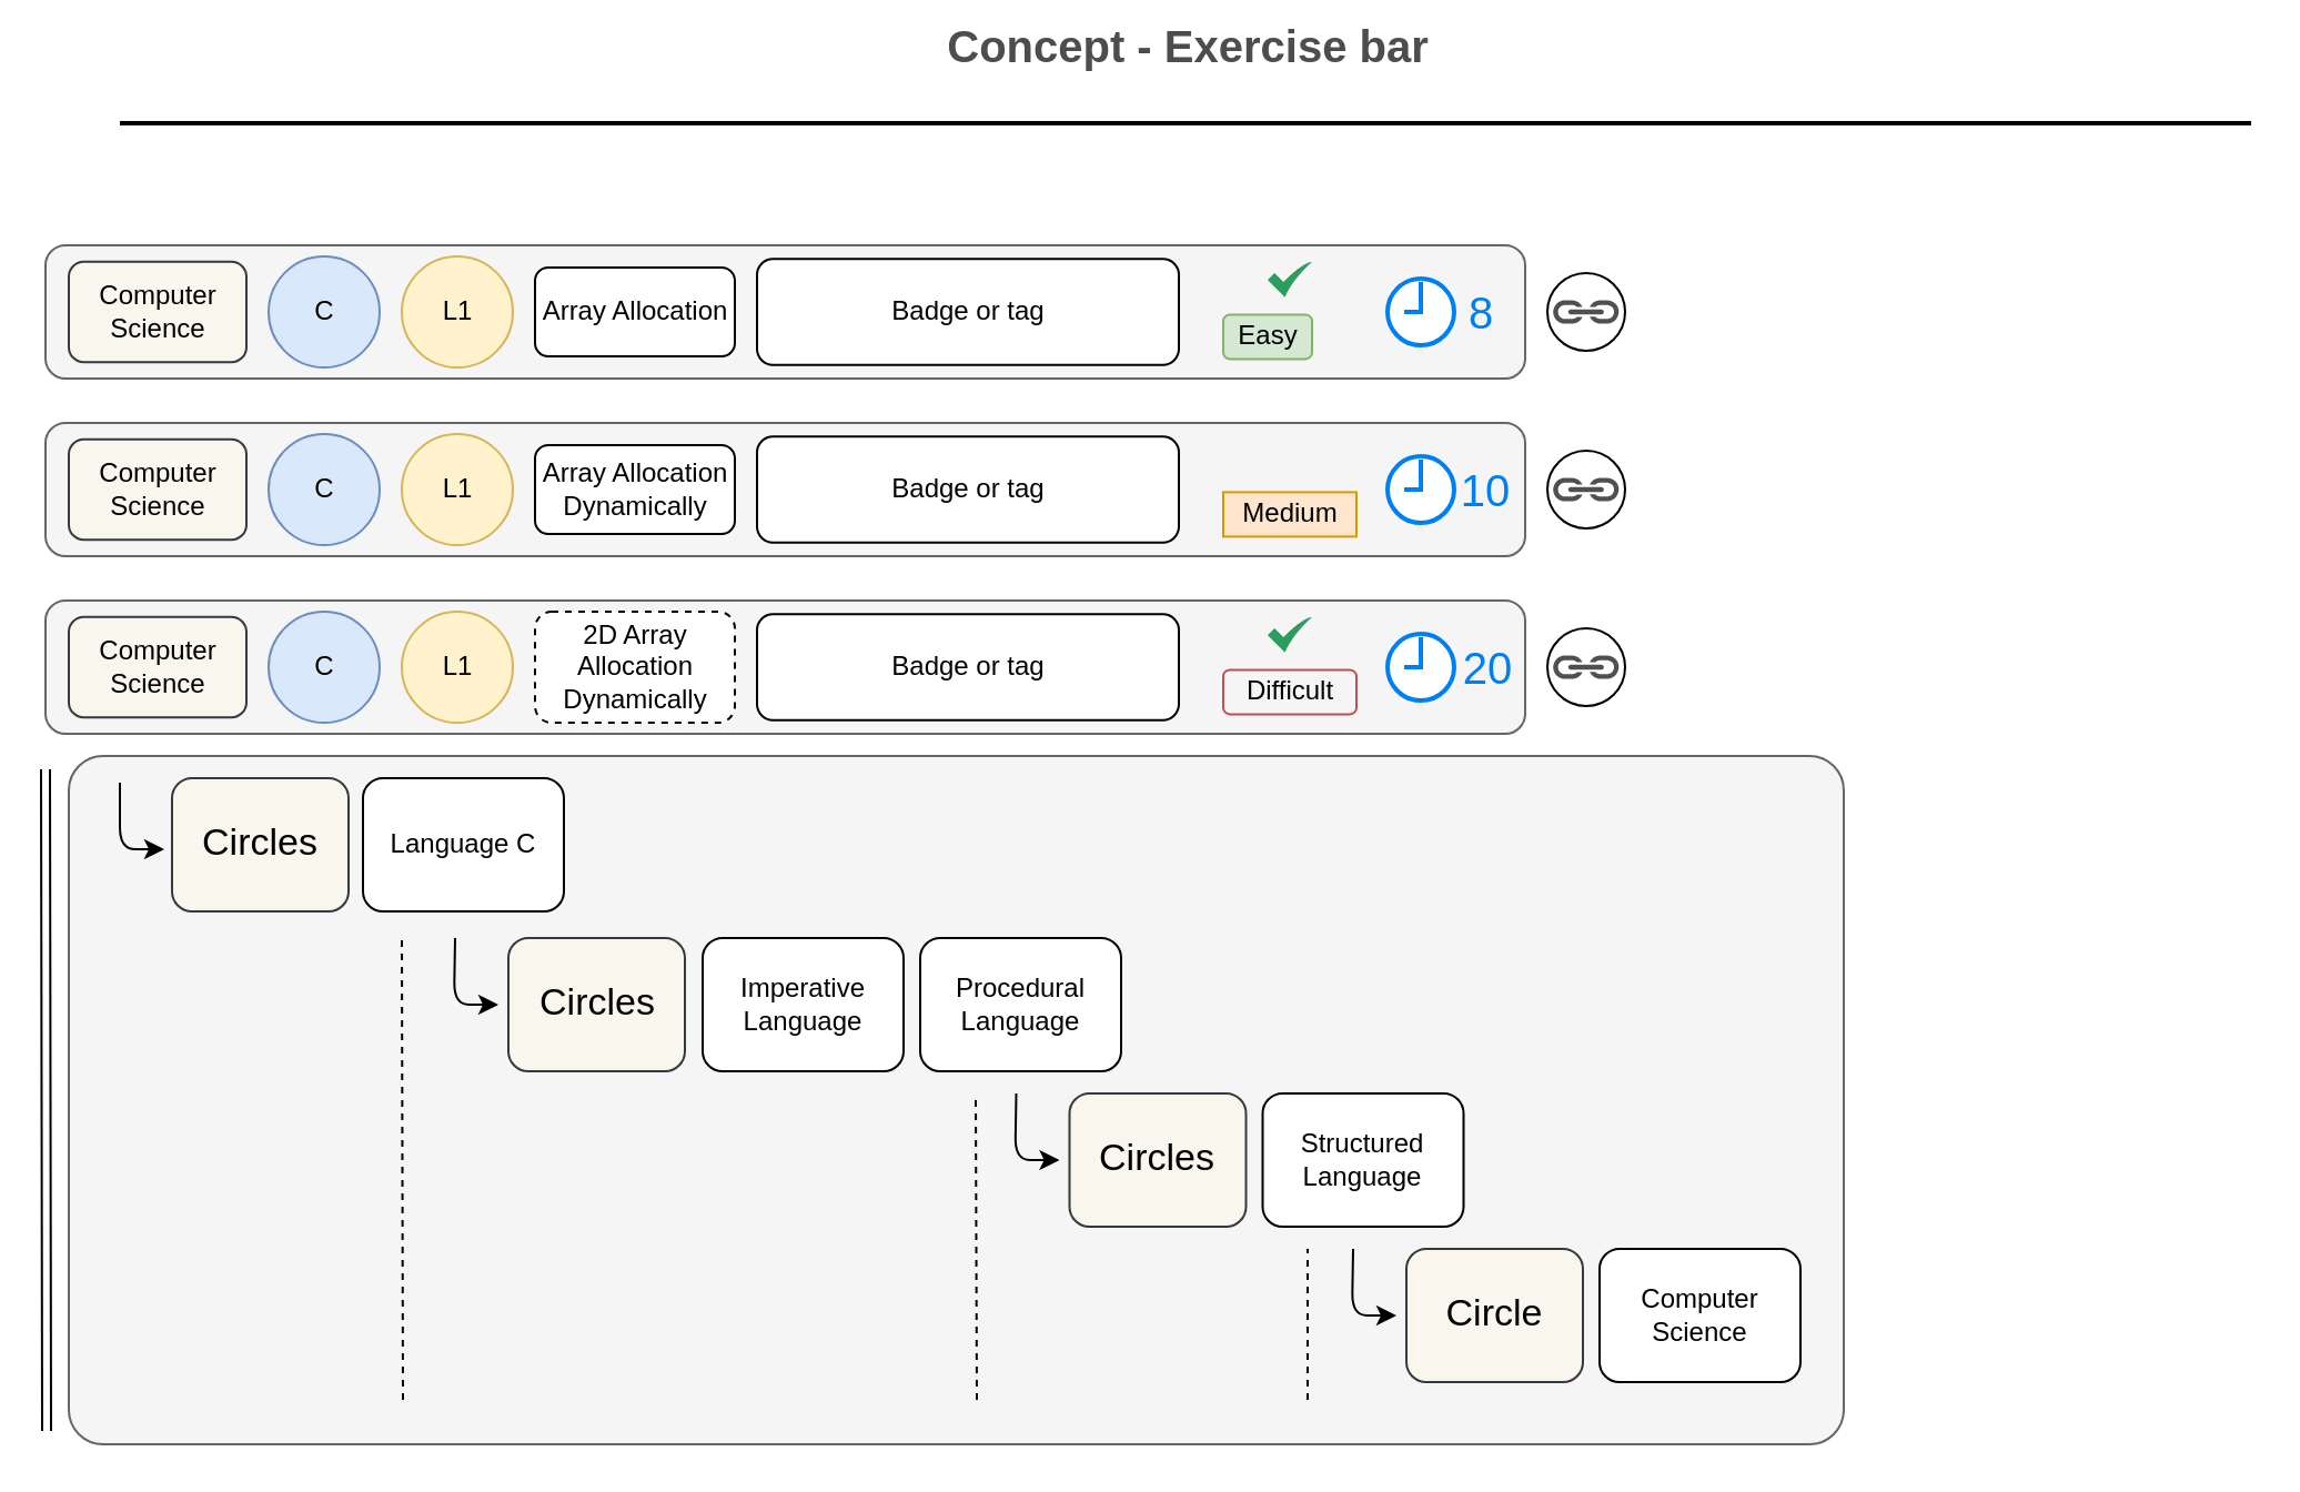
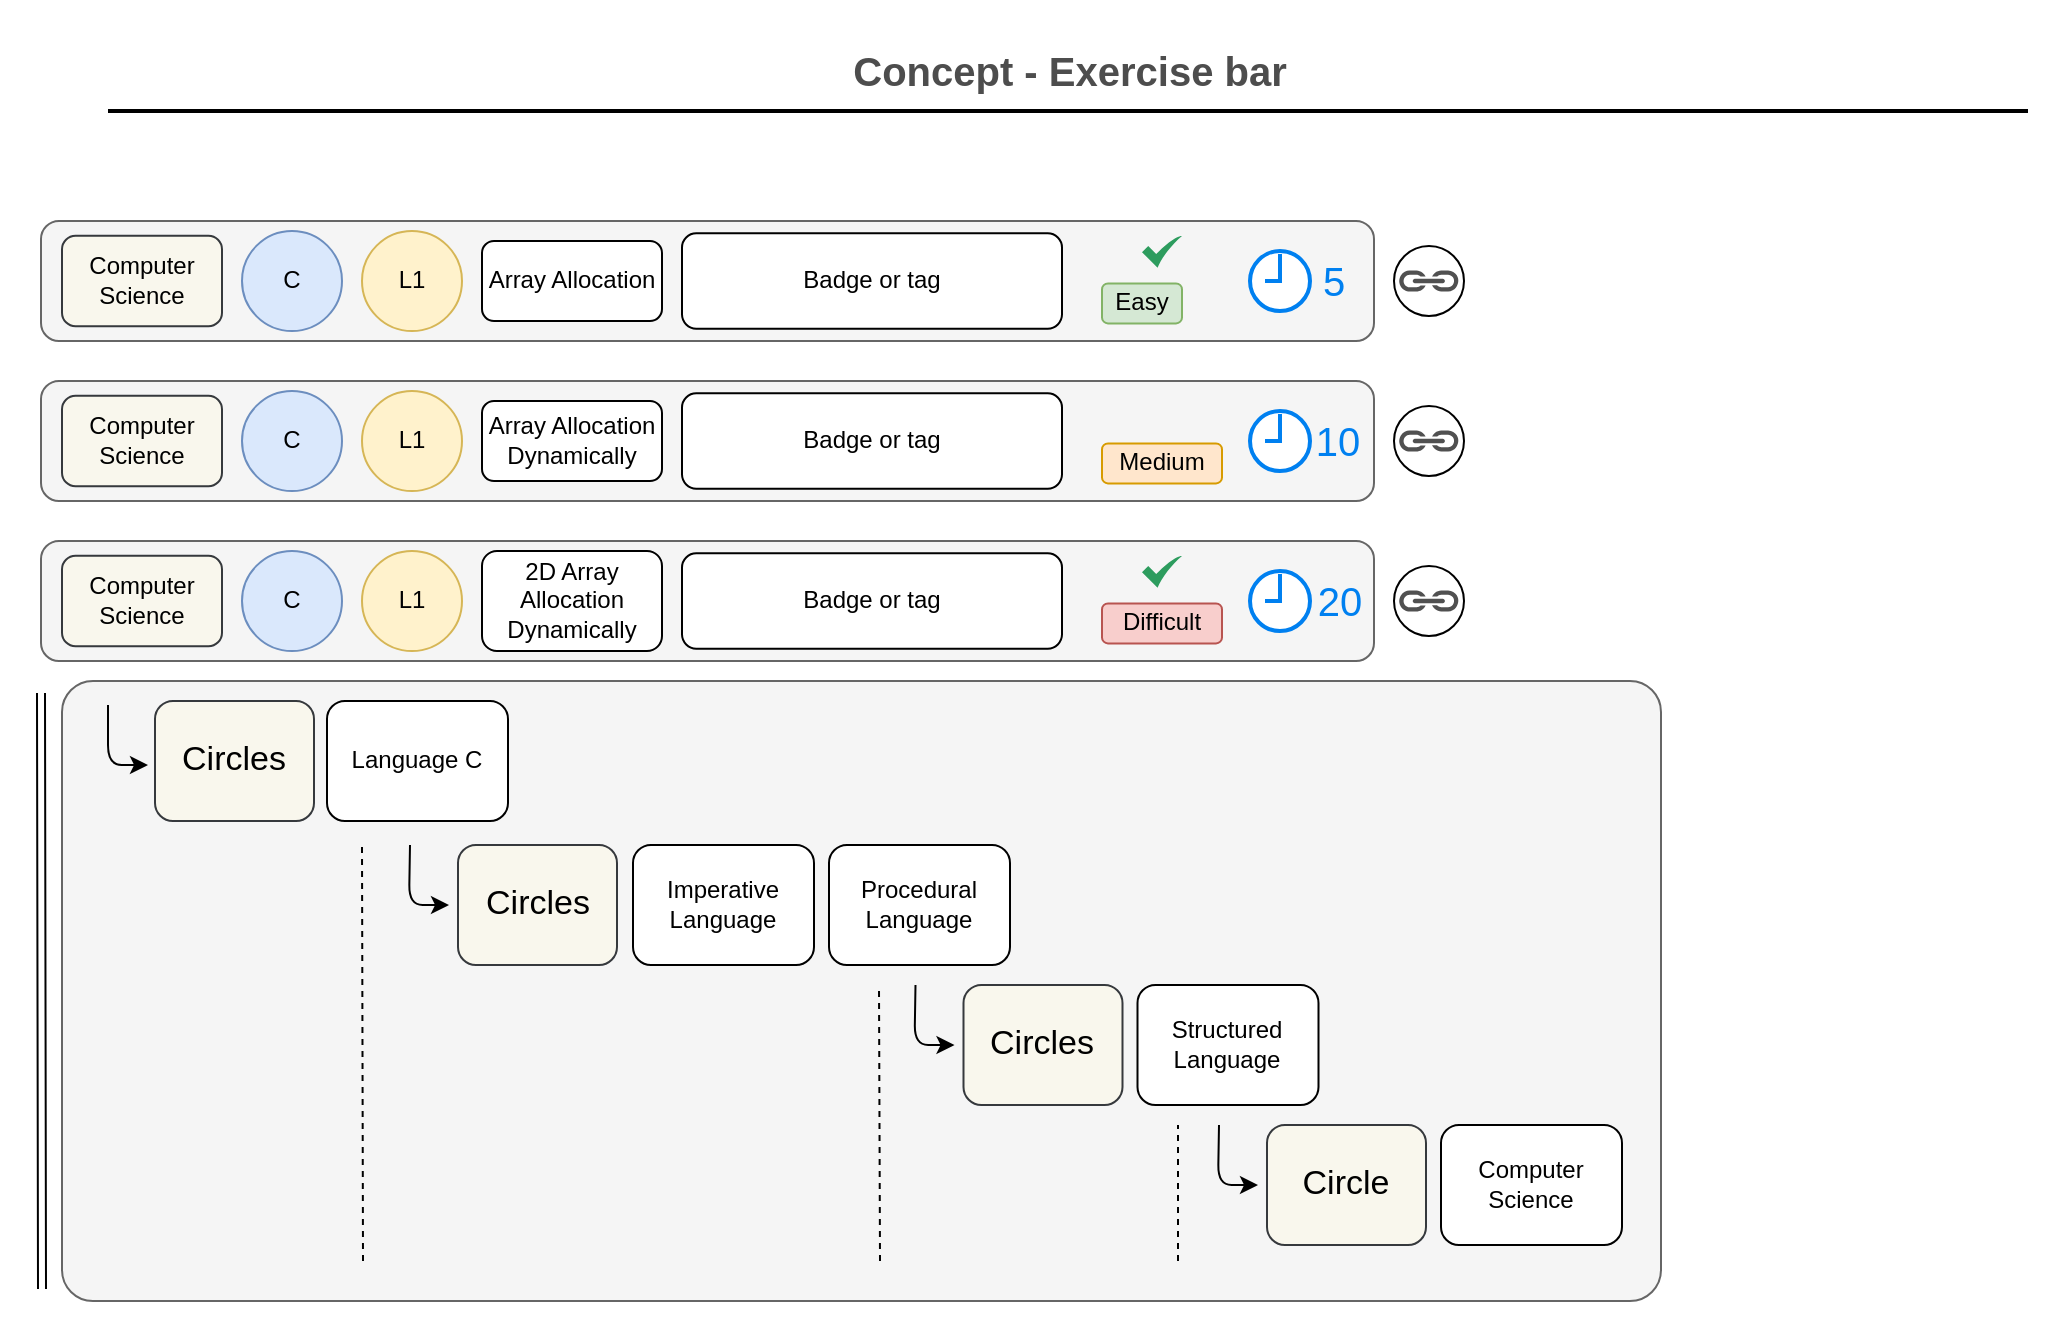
  <mxCell id="0" />
  <mxCell id="1" parent="0" />
  <mxCell id="2" value="" style="rounded=1;whiteSpace=wrap;html=1;fillColor=#f5f5f5;strokeColor=#666666;fontColor=#333333;arcSize=5;" vertex="1" parent="1"><mxGeometry x="30.5" y="340" width="799.5" height="310" as="geometry" /></mxCell>
  <mxCell id="3" value="" style="ellipse;whiteSpace=wrap;html=1;aspect=fixed;" parent="1" vertex="1"><mxGeometry x="696.5" y="122.5" width="35" height="35" as="geometry" /></mxCell>
- <mxCell id="4" value="&lt;div&gt;Concept - Exercise bar&lt;/div&gt;" style="text;html=1;strokeColor=none;fillColor=none;align=center;verticalAlign=middle;whiteSpace=wrap;rounded=0;fontStyle=1;fontSize=20;fontColor=#4D4D4D;" parent="1" vertex="1"><mxGeometry x="139.5" y="5" width="790" height="30" as="geometry" /></mxCell>
+ <mxCell id="4" value="&lt;div&gt;Concept - Exercise bar&lt;/div&gt;" style="text;html=1;strokeColor=none;fillColor=none;align=center;verticalAlign=middle;whiteSpace=wrap;rounded=0;fontStyle=1;fontSize=20;fontColor=#4D4D4D;" parent="1" vertex="1"><mxGeometry x="139.5" y="20" width="790" height="30" as="geometry" /></mxCell>
  <mxCell id="5" value="" style="line;strokeWidth=2;html=1;fontSize=20;fontColor=#4D4D4D;" parent="1" vertex="1"><mxGeometry x="53.5" y="50" width="960" height="10" as="geometry" /></mxCell>
  <mxCell id="6" value="" style="rounded=1;whiteSpace=wrap;html=1;fillColor=#f5f5f5;strokeColor=#666666;fontColor=#333333;" parent="1" vertex="1"><mxGeometry x="20" y="110" width="666.5" height="60" as="geometry" /></mxCell>
  <mxCell id="7" value="" style="pointerEvents=1;shadow=0;dashed=0;html=1;strokeColor=none;fillColor=#505050;labelPosition=center;verticalLabelPosition=bottom;verticalAlign=top;outlineConnect=0;align=center;shape=mxgraph.office.concepts.link;" parent="1" vertex="1"><mxGeometry x="698.75" y="134.75" width="30.5" height="10.5" as="geometry" /></mxCell>
  <mxCell id="8" value="Computer Science" style="rounded=1;whiteSpace=wrap;html=1;fillColor=#f9f7ed;strokeColor=#36393d;" parent="1" vertex="1"><mxGeometry x="30.5" y="117.38" width="80" height="45.25" as="geometry" /></mxCell>
  <mxCell id="9" value="" style="html=1;aspect=fixed;strokeColor=none;shadow=0;align=center;verticalAlign=top;fillColor=#2D9C5E;shape=mxgraph.gcp2.check" parent="1" vertex="1"><mxGeometry x="570.5" y="117.38" width="20" height="16" as="geometry" /></mxCell>
  <mxCell id="10" value="Array Allocation" style="rounded=1;whiteSpace=wrap;html=1;" parent="1" vertex="1"><mxGeometry x="240.5" y="120" width="90" height="40" as="geometry" /></mxCell>
  <mxCell id="11" value="L1" style="ellipse;whiteSpace=wrap;html=1;aspect=fixed;fillColor=#fff2cc;strokeColor=#d6b656;" parent="1" vertex="1"><mxGeometry x="180.5" y="115" width="50" height="50" as="geometry" /></mxCell>
  <mxCell id="12" value="C" style="ellipse;whiteSpace=wrap;html=1;aspect=fixed;fillColor=#dae8fc;strokeColor=#6c8ebf;" parent="1" vertex="1"><mxGeometry x="120.5" y="115" width="50" height="50" as="geometry" /></mxCell>
  <mxCell id="13" value="Badge or tag" style="rounded=1;whiteSpace=wrap;html=1;" parent="1" vertex="1"><mxGeometry x="340.5" y="116.18" width="190" height="47.64" as="geometry" /></mxCell>
  <mxCell id="14" value="Easy" style="rounded=1;whiteSpace=wrap;html=1;fillColor=#d5e8d4;strokeColor=#82b366;" parent="1" vertex="1"><mxGeometry x="550.5" y="141.2" width="40" height="20" as="geometry" /></mxCell>
  <mxCell id="15" value="" style="html=1;verticalLabelPosition=bottom;align=center;labelBackgroundColor=#ffffff;verticalAlign=top;strokeWidth=2;strokeColor=#0080F0;shadow=0;dashed=0;shape=mxgraph.ios7.icons.clock;" parent="1" vertex="1"><mxGeometry x="624.5" y="125.01" width="30" height="30" as="geometry" /></mxCell>
- <mxCell id="16" value="&lt;font style=&quot;font-size: 20px&quot; color=&quot;#0080F0&quot;&gt;8&lt;/font&gt;" style="text;html=1;strokeColor=none;fillColor=none;align=center;verticalAlign=middle;whiteSpace=wrap;rounded=0;" parent="1" vertex="1"><mxGeometry x="646.5" y="130.01" width="40" height="20" as="geometry" /></mxCell>
+ <mxCell id="16" value="&lt;font style=&quot;font-size: 20px&quot; color=&quot;#0080F0&quot;&gt;5&lt;/font&gt;" style="text;html=1;strokeColor=none;fillColor=none;align=center;verticalAlign=middle;whiteSpace=wrap;rounded=0;" parent="1" vertex="1"><mxGeometry x="646.5" y="130.01" width="40" height="20" as="geometry" /></mxCell>
  <mxCell id="17" value="" style="ellipse;whiteSpace=wrap;html=1;aspect=fixed;" vertex="1" parent="1"><mxGeometry x="696.5" y="202.5" width="35" height="35" as="geometry" /></mxCell>
  <mxCell id="18" value="" style="rounded=1;whiteSpace=wrap;html=1;fillColor=#f5f5f5;strokeColor=#666666;fontColor=#333333;" vertex="1" parent="1"><mxGeometry x="20" y="190" width="666.5" height="60" as="geometry" /></mxCell>
  <mxCell id="19" value="" style="pointerEvents=1;shadow=0;dashed=0;html=1;strokeColor=none;fillColor=#505050;labelPosition=center;verticalLabelPosition=bottom;verticalAlign=top;outlineConnect=0;align=center;shape=mxgraph.office.concepts.link;" vertex="1" parent="1"><mxGeometry x="698.75" y="214.75" width="30.5" height="10.5" as="geometry" /></mxCell>
  <mxCell id="20" value="Computer Science" style="rounded=1;whiteSpace=wrap;html=1;fillColor=#f9f7ed;strokeColor=#36393d;" vertex="1" parent="1"><mxGeometry x="30.5" y="197.38" width="80" height="45.25" as="geometry" /></mxCell>
  <mxCell id="21" value="&lt;div&gt;Array Allocation Dynamically&lt;/div&gt;" style="rounded=1;whiteSpace=wrap;html=1;" vertex="1" parent="1"><mxGeometry x="240.5" y="200" width="90" height="40" as="geometry" /></mxCell>
  <mxCell id="22" value="L1" style="ellipse;whiteSpace=wrap;html=1;aspect=fixed;fillColor=#fff2cc;strokeColor=#d6b656;" vertex="1" parent="1"><mxGeometry x="180.5" y="195" width="50" height="50" as="geometry" /></mxCell>
  <mxCell id="23" value="C" style="ellipse;whiteSpace=wrap;html=1;aspect=fixed;fillColor=#dae8fc;strokeColor=#6c8ebf;" vertex="1" parent="1"><mxGeometry x="120.5" y="195" width="50" height="50" as="geometry" /></mxCell>
  <mxCell id="24" value="Badge or tag" style="rounded=1;whiteSpace=wrap;html=1;" vertex="1" parent="1"><mxGeometry x="340.5" y="196.18" width="190" height="47.64" as="geometry" /></mxCell>
- <mxCell id="25" value="Medium" style="whiteSpace=wrap;html=1;fillColor=#ffe6cc;strokeColor=#d79b00;rounded=0;" vertex="1" parent="1"><mxGeometry x="550.5" y="221.2" width="60" height="20" as="geometry" /></mxCell>
+ <mxCell id="25" value="Medium" style="rounded=1;whiteSpace=wrap;html=1;fillColor=#ffe6cc;strokeColor=#d79b00;" vertex="1" parent="1"><mxGeometry x="550.5" y="221.2" width="60" height="20" as="geometry" /></mxCell>
  <mxCell id="26" value="" style="html=1;verticalLabelPosition=bottom;align=center;labelBackgroundColor=#ffffff;verticalAlign=top;strokeWidth=2;strokeColor=#0080F0;shadow=0;dashed=0;shape=mxgraph.ios7.icons.clock;" vertex="1" parent="1"><mxGeometry x="624.5" y="205.01" width="30" height="30" as="geometry" /></mxCell>
  <mxCell id="27" value="&lt;font style=&quot;font-size: 20px&quot; color=&quot;#0080F0&quot;&gt;10&lt;/font&gt;" style="text;html=1;strokeColor=none;fillColor=none;align=center;verticalAlign=middle;whiteSpace=wrap;rounded=0;" vertex="1" parent="1"><mxGeometry x="648.5" y="210.01" width="40" height="20" as="geometry" /></mxCell>
  <mxCell id="28" value="" style="ellipse;whiteSpace=wrap;html=1;aspect=fixed;" vertex="1" parent="1"><mxGeometry x="696.5" y="282.5" width="35" height="35" as="geometry" /></mxCell>
  <mxCell id="29" value="" style="rounded=1;whiteSpace=wrap;html=1;fillColor=#f5f5f5;strokeColor=#666666;fontColor=#333333;" vertex="1" parent="1"><mxGeometry x="20" y="270" width="666.5" height="60" as="geometry" /></mxCell>
  <mxCell id="30" value="" style="pointerEvents=1;shadow=0;dashed=0;html=1;strokeColor=none;fillColor=#505050;labelPosition=center;verticalLabelPosition=bottom;verticalAlign=top;outlineConnect=0;align=center;shape=mxgraph.office.concepts.link;" vertex="1" parent="1"><mxGeometry x="698.75" y="294.75" width="30.5" height="10.5" as="geometry" /></mxCell>
  <mxCell id="31" value="Computer Science" style="rounded=1;whiteSpace=wrap;html=1;fillColor=#f9f7ed;strokeColor=#36393d;" vertex="1" parent="1"><mxGeometry x="30.5" y="277.38" width="80" height="45.25" as="geometry" /></mxCell>
  <mxCell id="32" value="" style="html=1;aspect=fixed;strokeColor=none;shadow=0;align=center;verticalAlign=top;fillColor=#2D9C5E;shape=mxgraph.gcp2.check" vertex="1" parent="1"><mxGeometry x="570.5" y="277.38" width="20" height="16" as="geometry" /></mxCell>
- <mxCell id="33" value="&lt;div align=&quot;center&quot;&gt;&lt;font style=&quot;font-size: 12px&quot;&gt;2D Array Allocation Dynamically&lt;/font&gt;&lt;/div&gt;" style="rounded=1;whiteSpace=wrap;html=1;align=center;dashed=1;" vertex="1" parent="1"><mxGeometry x="240.5" y="275.01" width="90" height="50" as="geometry" /></mxCell>
+ <mxCell id="33" value="&lt;div align=&quot;center&quot;&gt;&lt;font style=&quot;font-size: 12px&quot;&gt;2D Array Allocation Dynamically&lt;/font&gt;&lt;/div&gt;" style="rounded=1;whiteSpace=wrap;html=1;align=center;" vertex="1" parent="1"><mxGeometry x="240.5" y="275.01" width="90" height="50" as="geometry" /></mxCell>
  <mxCell id="34" value="L1" style="ellipse;whiteSpace=wrap;html=1;aspect=fixed;fillColor=#fff2cc;strokeColor=#d6b656;" vertex="1" parent="1"><mxGeometry x="180.5" y="275" width="50" height="50" as="geometry" /></mxCell>
  <mxCell id="35" value="C" style="ellipse;whiteSpace=wrap;html=1;aspect=fixed;fillColor=#dae8fc;strokeColor=#6c8ebf;" vertex="1" parent="1"><mxGeometry x="120.5" y="275" width="50" height="50" as="geometry" /></mxCell>
  <mxCell id="36" value="Badge or tag" style="rounded=1;whiteSpace=wrap;html=1;" vertex="1" parent="1"><mxGeometry x="340.5" y="276.18" width="190" height="47.64" as="geometry" /></mxCell>
- <mxCell id="37" value="Difficult" style="rounded=1;whiteSpace=wrap;html=1;fillColor=#f5f5f5;strokeColor=#b85450;" vertex="1" parent="1"><mxGeometry x="550.5" y="301.2" width="60" height="20" as="geometry" /></mxCell>
+ <mxCell id="37" value="Difficult" style="rounded=1;whiteSpace=wrap;html=1;fillColor=#f8cecc;strokeColor=#b85450;" vertex="1" parent="1"><mxGeometry x="550.5" y="301.2" width="60" height="20" as="geometry" /></mxCell>
  <mxCell id="38" value="" style="html=1;verticalLabelPosition=bottom;align=center;labelBackgroundColor=#ffffff;verticalAlign=top;strokeWidth=2;strokeColor=#0080F0;shadow=0;dashed=0;shape=mxgraph.ios7.icons.clock;" vertex="1" parent="1"><mxGeometry x="624.5" y="285.01" width="30" height="30" as="geometry" /></mxCell>
  <mxCell id="39" value="&lt;font style=&quot;font-size: 20px&quot; color=&quot;#0080F0&quot;&gt;20&lt;/font&gt;" style="text;html=1;strokeColor=none;fillColor=none;align=center;verticalAlign=middle;whiteSpace=wrap;rounded=0;" vertex="1" parent="1"><mxGeometry x="649.5" y="290.01" width="40" height="20" as="geometry" /></mxCell>
  <mxCell id="40" value="" style="shape=image;html=1;verticalAlign=top;verticalLabelPosition=bottom;labelBackgroundColor=#ffffff;imageAspect=0;aspect=fixed;image=https://cdn4.iconfinder.com/data/icons/icocentre-free-icons/114/f-cross_256-128.png" vertex="1" parent="1"><mxGeometry x="572.5" y="200" width="16" height="16" as="geometry" /></mxCell>
  <mxCell id="41" value="&lt;font style=&quot;font-size: 17px&quot;&gt;Circles&lt;/font&gt;" style="rounded=1;whiteSpace=wrap;html=1;fillColor=#f9f7ed;strokeColor=#36393d;" vertex="1" parent="1"><mxGeometry x="77" y="350" width="79.5" height="60" as="geometry" /></mxCell>
  <mxCell id="42" value="Language C" style="rounded=1;whiteSpace=wrap;html=1;" vertex="1" parent="1"><mxGeometry x="163" y="350" width="90.5" height="60" as="geometry" /></mxCell>
  <mxCell id="43" value="&lt;font style=&quot;font-size: 17px&quot;&gt;Circles&lt;/font&gt;" style="rounded=1;whiteSpace=wrap;html=1;fillColor=#f9f7ed;strokeColor=#36393d;" vertex="1" parent="1"><mxGeometry x="228.5" y="422" width="79.5" height="60" as="geometry" /></mxCell>
  <mxCell id="44" value="Procedural Language" style="rounded=1;whiteSpace=wrap;html=1;" vertex="1" parent="1"><mxGeometry x="414" y="422" width="90.5" height="60" as="geometry" /></mxCell>
  <mxCell id="45" value="" style="endArrow=classic;html=1;" edge="1" parent="1"><mxGeometry width="50" height="50" relative="1" as="geometry"><mxPoint x="53.5" y="352" as="sourcePoint" /><mxPoint x="73.5" y="382" as="targetPoint" /><Array as="points"><mxPoint x="53.5" y="382" /></Array></mxGeometry></mxCell>
  <mxCell id="46" value="" style="endArrow=classic;html=1;" edge="1" parent="1"><mxGeometry width="50" height="50" relative="1" as="geometry"><mxPoint x="204.5" y="422" as="sourcePoint" /><mxPoint x="224" y="452" as="targetPoint" /><Array as="points"><mxPoint x="204" y="452" /></Array></mxGeometry></mxCell>
  <mxCell id="47" value="Imperative Language" style="rounded=1;whiteSpace=wrap;html=1;" vertex="1" parent="1"><mxGeometry x="316" y="422" width="90.5" height="60" as="geometry" /></mxCell>
  <mxCell id="48" value="&lt;font style=&quot;font-size: 17px&quot;&gt;Circles&lt;/font&gt;" style="rounded=1;whiteSpace=wrap;html=1;fillColor=#f9f7ed;strokeColor=#36393d;" vertex="1" parent="1"><mxGeometry x="481.25" y="492" width="79.5" height="60" as="geometry" /></mxCell>
  <mxCell id="49" value="&lt;div&gt;Structured Language&lt;br&gt;&lt;/div&gt;" style="rounded=1;whiteSpace=wrap;html=1;" vertex="1" parent="1"><mxGeometry x="568.25" y="492" width="90.5" height="60" as="geometry" /></mxCell>
  <mxCell id="50" value="" style="endArrow=classic;html=1;" edge="1" parent="1"><mxGeometry width="50" height="50" relative="1" as="geometry"><mxPoint x="457.25" y="492" as="sourcePoint" /><mxPoint x="476.75" y="522" as="targetPoint" /><Array as="points"><mxPoint x="456.75" y="522" /></Array></mxGeometry></mxCell>
  <mxCell id="51" value="&lt;font style=&quot;font-size: 17px&quot;&gt;Circle&lt;/font&gt;" style="rounded=1;whiteSpace=wrap;html=1;fillColor=#f9f7ed;strokeColor=#36393d;" vertex="1" parent="1"><mxGeometry x="633" y="562" width="79.5" height="60" as="geometry" /></mxCell>
  <mxCell id="52" value="Computer Science" style="rounded=1;whiteSpace=wrap;html=1;" vertex="1" parent="1"><mxGeometry x="720" y="562" width="90.5" height="60" as="geometry" /></mxCell>
  <mxCell id="53" value="" style="endArrow=classic;html=1;" edge="1" parent="1"><mxGeometry width="50" height="50" relative="1" as="geometry"><mxPoint x="609" y="562" as="sourcePoint" /><mxPoint x="628.5" y="592" as="targetPoint" /><Array as="points"><mxPoint x="608.5" y="592" /></Array></mxGeometry></mxCell>
  <mxCell id="54" value="" style="shape=link;html=1;" edge="1" parent="1"><mxGeometry width="50" height="50" relative="1" as="geometry"><mxPoint x="20.5" y="644" as="sourcePoint" /><mxPoint x="20" y="346" as="targetPoint" /><Array as="points" /></mxGeometry></mxCell>
  <mxCell id="55" value="" style="endArrow=none;dashed=1;html=1;" edge="1" parent="1"><mxGeometry width="50" height="50" relative="1" as="geometry"><mxPoint x="181" y="630" as="sourcePoint" /><mxPoint x="180.5" y="422" as="targetPoint" /></mxGeometry></mxCell>
  <mxCell id="56" value="" style="endArrow=none;dashed=1;html=1;" edge="1" parent="1"><mxGeometry width="50" height="50" relative="1" as="geometry"><mxPoint x="439.5" y="630" as="sourcePoint" /><mxPoint x="439" y="492" as="targetPoint" /></mxGeometry></mxCell>
  <mxCell id="57" value="" style="endArrow=none;dashed=1;html=1;" edge="1" parent="1"><mxGeometry width="50" height="50" relative="1" as="geometry"><mxPoint x="588.5" y="630" as="sourcePoint" /><mxPoint x="588.5" y="562" as="targetPoint" /></mxGeometry></mxCell>
